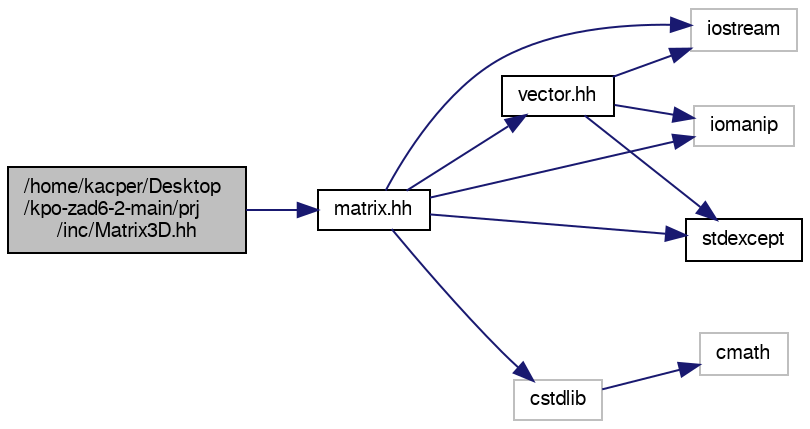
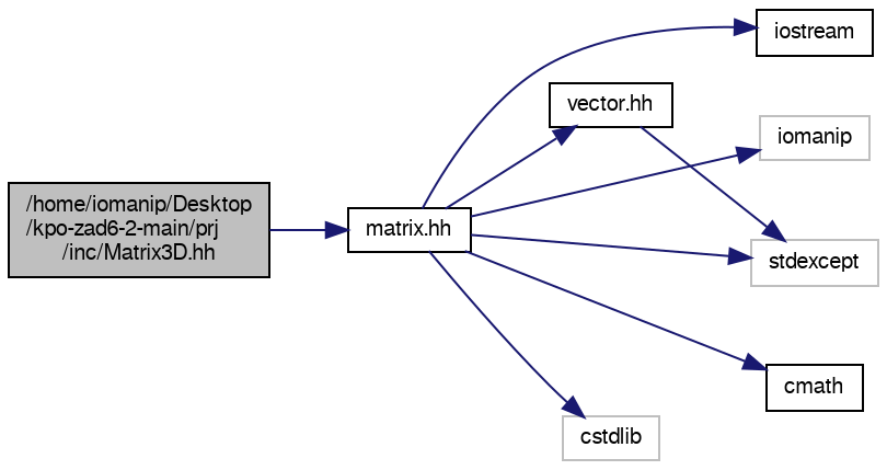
  digraph {
    rankdir=LR
    node [color=grey75 fillcolor=white fontname=FreeSans fontsize=10 shape=record style=filled]
    edge [color=midnightblue fontname=FreeSans fontsize=10 labelfontname=FreeSans labelfontsize=10 style=solid]
-   n1 [color=black fillcolor=grey75 fontcolor=black height=0.2 label="/home/kacper/Desktop\l/kpo-zad6-2-main/prj\l/inc/Matrix3D.hh" width=0.4]
+   n1 [color=black fillcolor=grey75 fontcolor=black height=0.2 label="/home/iomanip/Desktop\l/kpo-zad6-2-main/prj\l/inc/Matrix3D.hh" width=0.4]
    n2 [color=black height=0.2 label="matrix.hh" width=0.4]
    n3 [color=black height=0.2 label="vector.hh" width=0.4]
-   n4 [height=0.2 label=iostream width=0.4]
+   n4 [color=black height=0.2 label=iostream width=0.4]
    n5 [height=0.2 label=iomanip width=0.4]
-   n6 [color=black height=0.2 label=stdexcept width=0.4]
-   n7 [height=0.2 label=cmath width=0.4]
+   n6 [height=0.2 label=stdexcept width=0.4]
+   n7 [color=black height=0.2 label=cmath width=0.4]
    n8 [height=0.2 label=cstdlib width=0.4]
    n1 -> n2
    n2 -> n3
    n2 -> n4
    n2 -> n5
    n2 -> n6
-   n8 -> n7
+   n2 -> n7
    n2 -> n8
-   n3 -> n4
-   n3 -> n5
    n3 -> n6
  }
